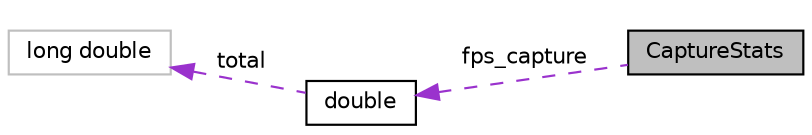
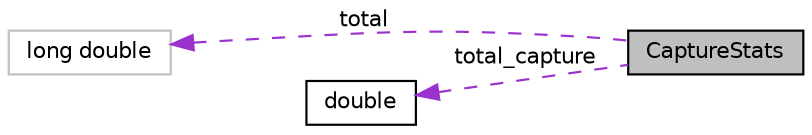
  digraph {
    rankdir=LR
    node [color=black fillcolor=white fontname=Helvetica fontsize=10 shape=record style=filled]
    edge [color=darkorchid3 dir=back fontname=Helvetica fontsize=10 labelfontname=Helvetica labelfontsize=10 style=dashed]
    n1 [fillcolor=grey75 fontcolor=black height=0.2 label=CaptureStats width=0.4]
    n2 [height=0.2 label=double width=0.4]
    n3 [color=grey75 height=0.2 label="long double" width=0.4]
-   n2 -> n1 [label=" fps_capture"]
-   n3 -> n2 [label=" total"]
+   n2 -> n1 [label=" total_capture"]
+   n3 -> n1 [label=" total"]
  }
